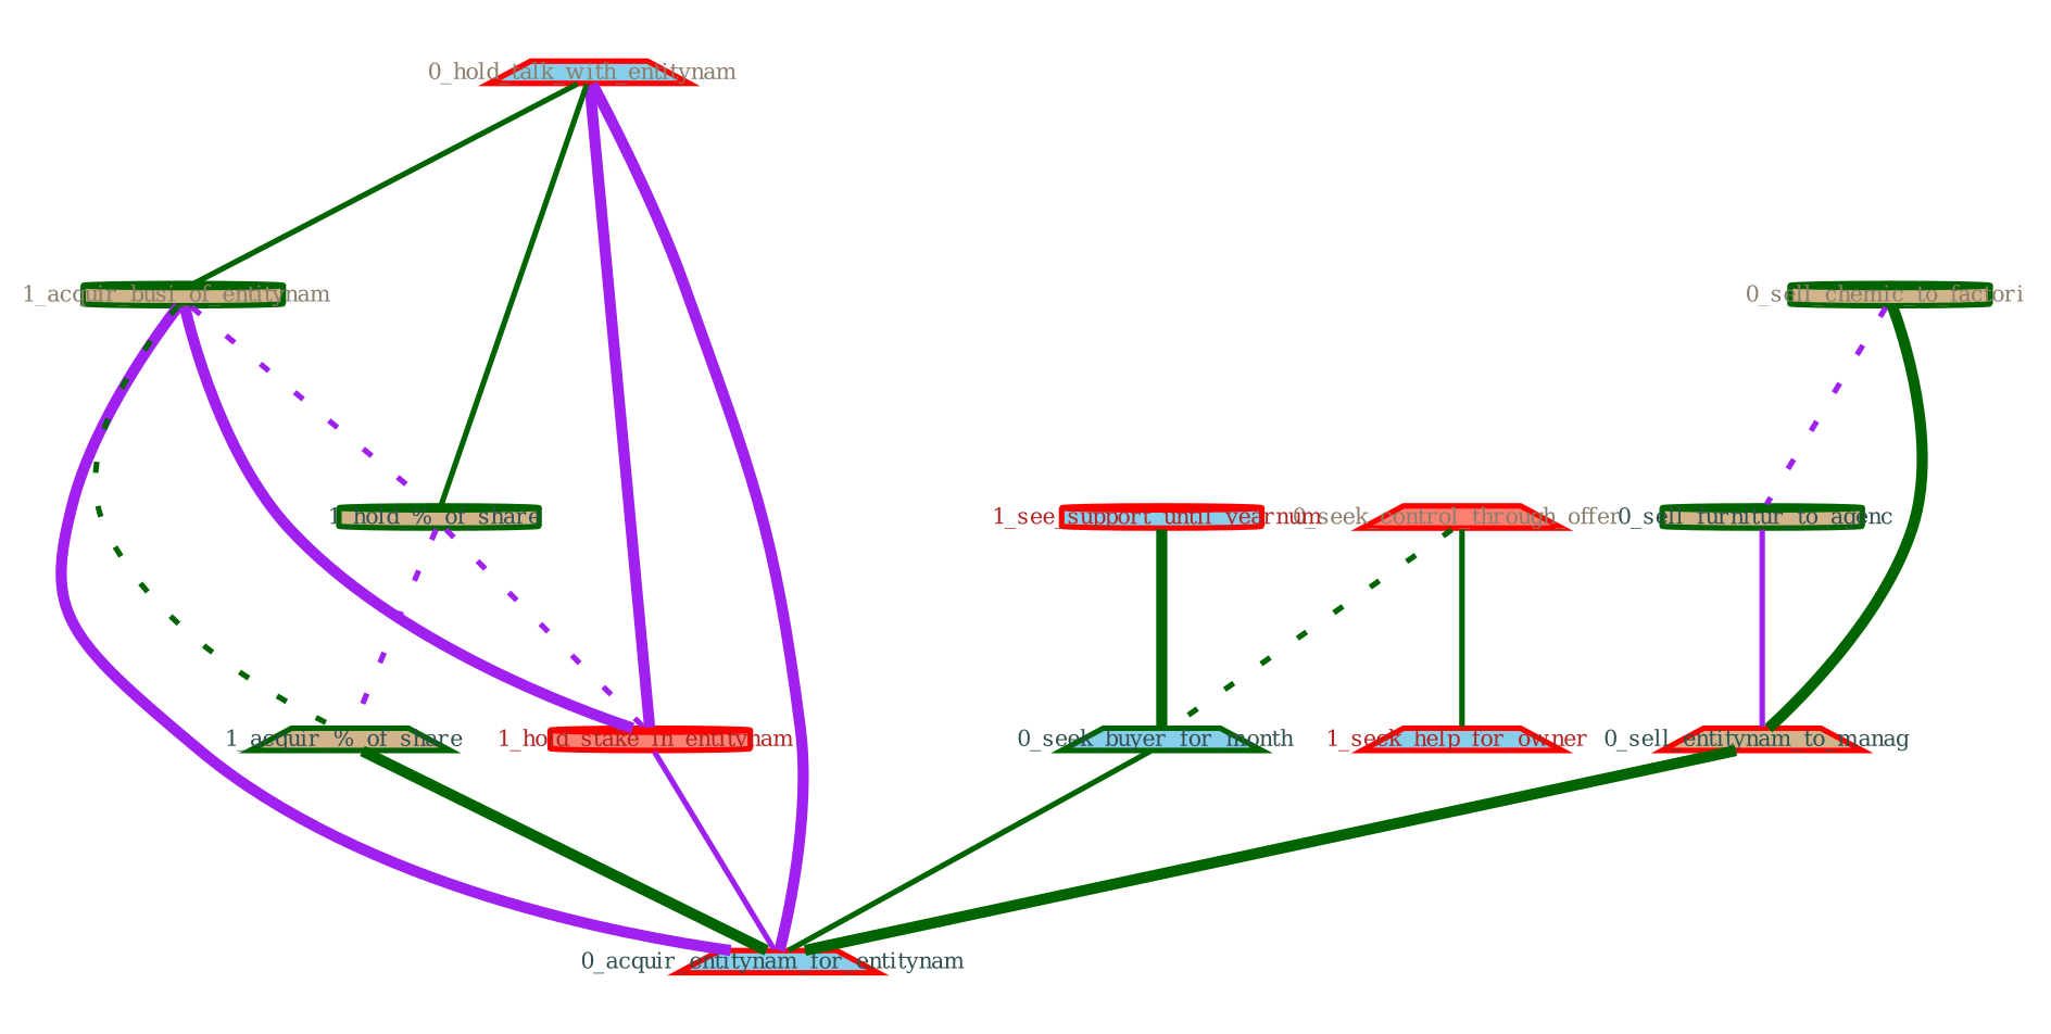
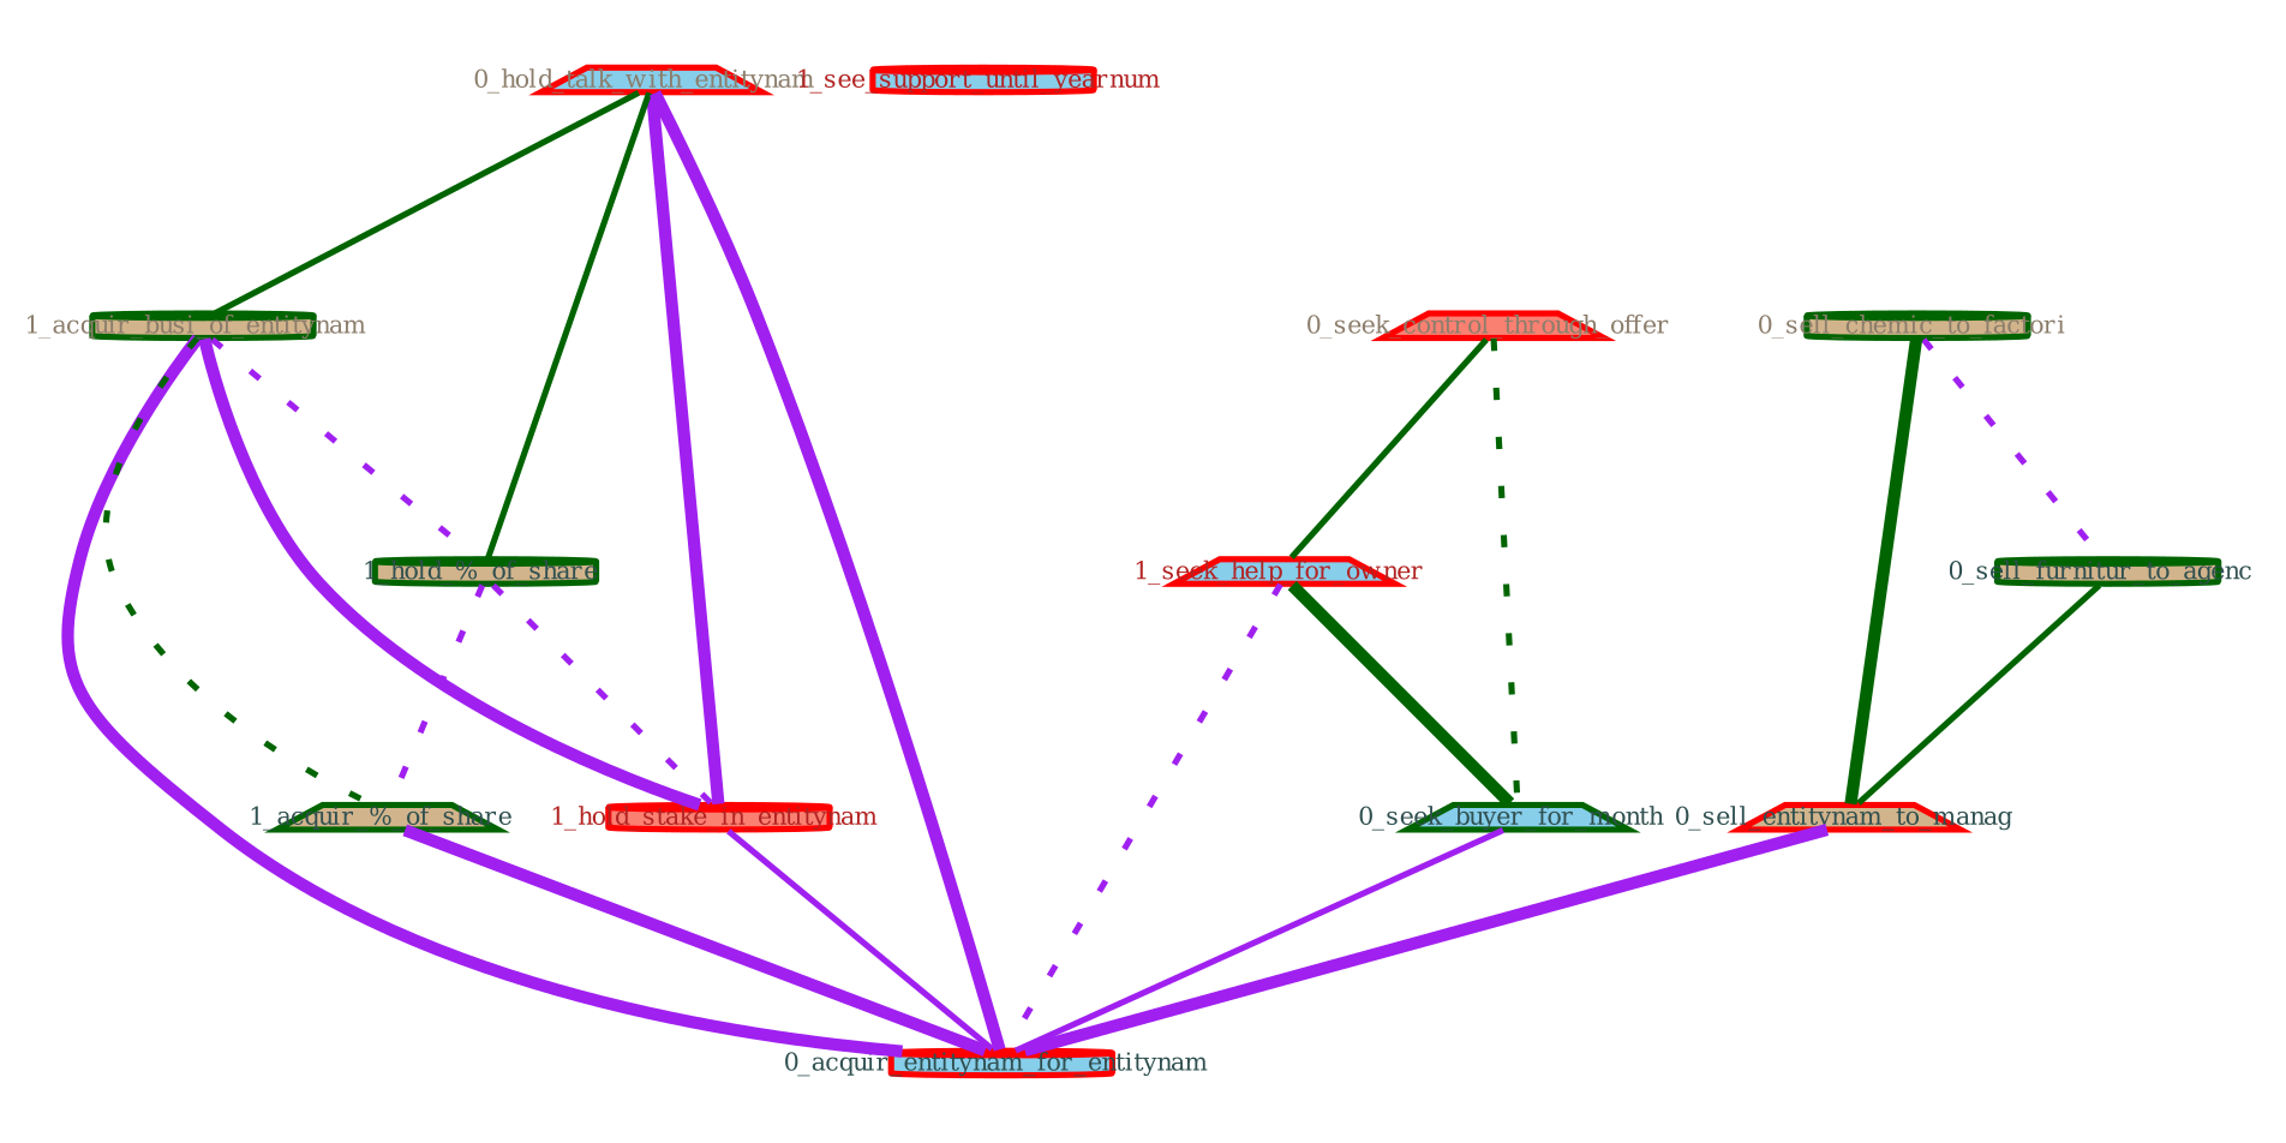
  graph {
    node [color=red fillcolor=tan fixedsize=true fontcolor="#2f4f4f" fontsize=4 shape=trapezium style=filled]
    edge [color=purple style=bold w=1]
    "0_sell_chemic_to_factori " [color=darkgreen fontcolor="#8b7d6b" height=.06 shape=cylinder width=.5]
    "0_hold_talk_with_entitynam " [fillcolor=skyblue fontcolor="#8b7d6b" height=.06 width=.5]
    "0_seek_control_through_offer " [fillcolor=salmon fontcolor="#8b7d6b" height=.06 width=.5]
    "1_acquir_busi_of_entitynam " [color=darkgreen fontcolor="#8b7d6b" height=.06 shape=cylinder width=.5]
    "1_hold_stake_in_entitynam " [fillcolor=salmon fontcolor="#b22222" height=.06 shape=cylinder width=.5]
    "1_seek_help_for_owner " [fillcolor=skyblue fontcolor="#b22222" height=.06 width=.5]
    "1_see_support_until_yearnum " [fillcolor=skyblue fontcolor="#b22222" height=.06 shape=cylinder width=.5]
    "0_sell_furnitur_to_agenc " [color=darkgreen height=.06 shape=cylinder width=.5]
    "0_sell_entitynam_to_manag " [height=.06 width=.5]
    "1_hold_%_of_share " [color=darkgreen height=.06 shape=cylinder width=.5]
-   "0_acquir_entitynam_for_entitynam " [fillcolor=skyblue height=.06 width=.5]
+   "0_acquir_entitynam_for_entitynam " [fillcolor=skyblue height=.06 shape=cylinder width=.5]
    "0_seek_buyer_for_month " [color=darkgreen fillcolor=skyblue height=.06 width=.5]
    "1_acquir_%_of_share " [color=darkgreen height=.06 width=.5]
    subgraph sub_1 {
      "0_sell_chemic_to_factori "
      "0_hold_talk_with_entitynam "
      "0_seek_control_through_offer "
      "1_acquir_busi_of_entitynam "
    }
    subgraph sub_2 {
      "1_hold_stake_in_entitynam "
      "1_seek_help_for_owner "
      "1_see_support_until_yearnum "
    }
    "0_sell_chemic_to_factori " -- "0_sell_furnitur_to_agenc " [style=dotted w=2]
    "0_sell_chemic_to_factori " -- "0_sell_entitynam_to_manag " [color=darkgreen w=2]
    "0_hold_talk_with_entitynam " -- "1_acquir_busi_of_entitynam " [color=darkgreen style=solid]
    "0_hold_talk_with_entitynam " -- "1_hold_stake_in_entitynam " [w=2]
    "0_hold_talk_with_entitynam " -- "1_hold_%_of_share " [color=darkgreen style=solid]
    "0_hold_talk_with_entitynam " -- "0_acquir_entitynam_for_entitynam "
    "0_seek_control_through_offer " -- "1_seek_help_for_owner " [color=darkgreen style=solid]
    "0_seek_control_through_offer " -- "0_seek_buyer_for_month " [color=darkgreen style=dotted]
    "1_acquir_busi_of_entitynam " -- "1_hold_stake_in_entitynam "
    "1_acquir_busi_of_entitynam " -- "1_hold_%_of_share " [style=dotted]
    "1_acquir_busi_of_entitynam " -- "0_acquir_entitynam_for_entitynam " [w=2]
    "1_acquir_busi_of_entitynam " -- "1_acquir_%_of_share " [color=darkgreen style=dotted w=2]
    "1_hold_stake_in_entitynam " -- "0_acquir_entitynam_for_entitynam " [style=solid]
-   "1_see_support_until_yearnum " -- "0_seek_buyer_for_month " [color=darkgreen w=2]
-   "0_sell_furnitur_to_agenc " -- "0_sell_entitynam_to_manag " [style=solid w=2]
-   "0_sell_entitynam_to_manag " -- "0_acquir_entitynam_for_entitynam " [color=darkgreen]
+   "1_seek_help_for_owner " -- "0_acquir_entitynam_for_entitynam " [style=dotted]
+   "1_seek_help_for_owner " -- "0_seek_buyer_for_month " [color=darkgreen w=2]
+   "0_sell_furnitur_to_agenc " -- "0_sell_entitynam_to_manag " [color=darkgreen style=solid w=2]
+   "0_sell_entitynam_to_manag " -- "0_acquir_entitynam_for_entitynam "
    "1_hold_%_of_share " -- "1_hold_stake_in_entitynam " [style=dotted]
    "1_hold_%_of_share " -- "1_acquir_%_of_share " [style=dotted w=3]
-   "0_seek_buyer_for_month " -- "0_acquir_entitynam_for_entitynam " [color=darkgreen style=solid]
-   "1_acquir_%_of_share " -- "0_acquir_entitynam_for_entitynam " [color=darkgreen]
+   "0_seek_buyer_for_month " -- "0_acquir_entitynam_for_entitynam " [style=solid]
+   "1_acquir_%_of_share " -- "0_acquir_entitynam_for_entitynam "
  }
